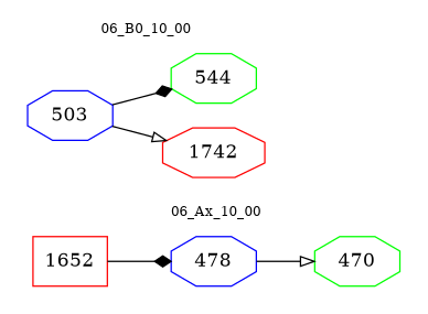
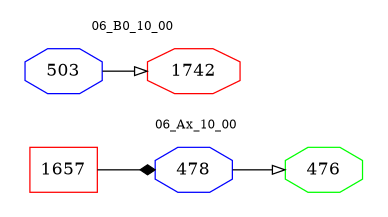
  digraph {
    rankdir=LR
    node [color=blue shape=octagon]
    edge [arrowhead=onormal color=black]
    n1 [label=478]
-   n2 [color=green label=470]
-   n3 [color=red label=1652 shape=box]
+   n2 [color=green label=476]
+   n3 [color=red label=1657 shape=box]
    n4 [label=503]
    n5 [color=red label=1742]
-   n6 [color=green label=544]
    subgraph cluster_1 {
      color=white
      fontsize=10
      label="06_Ax_10_00"
      n1
      n2
      n3
    }
    subgraph cluster_2 {
      color=white
      fontsize=10
      label="06_B0_10_00"
      n4
      n5
-     n6
    }
    n1 -> n2
    n3 -> n1 [arrowhead=diamond]
    n4 -> n5
-   n4 -> n6 [arrowhead=diamond]
  }
